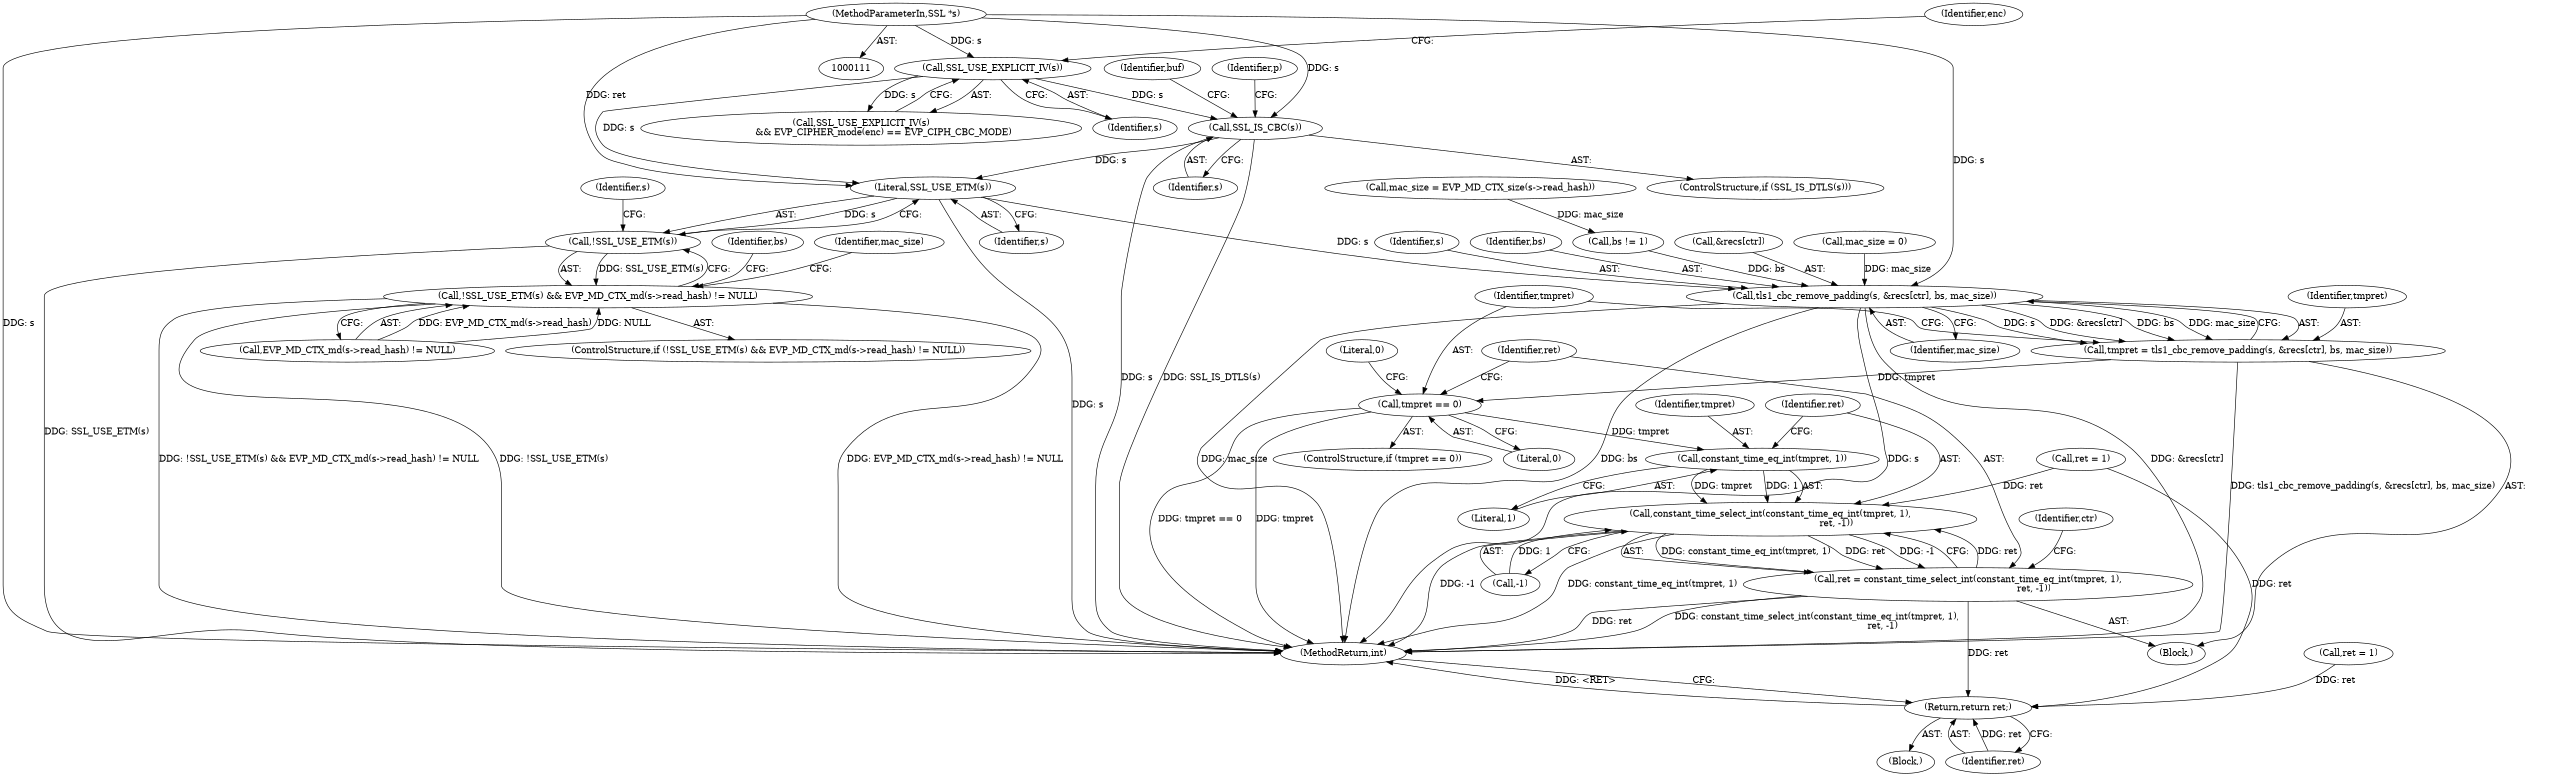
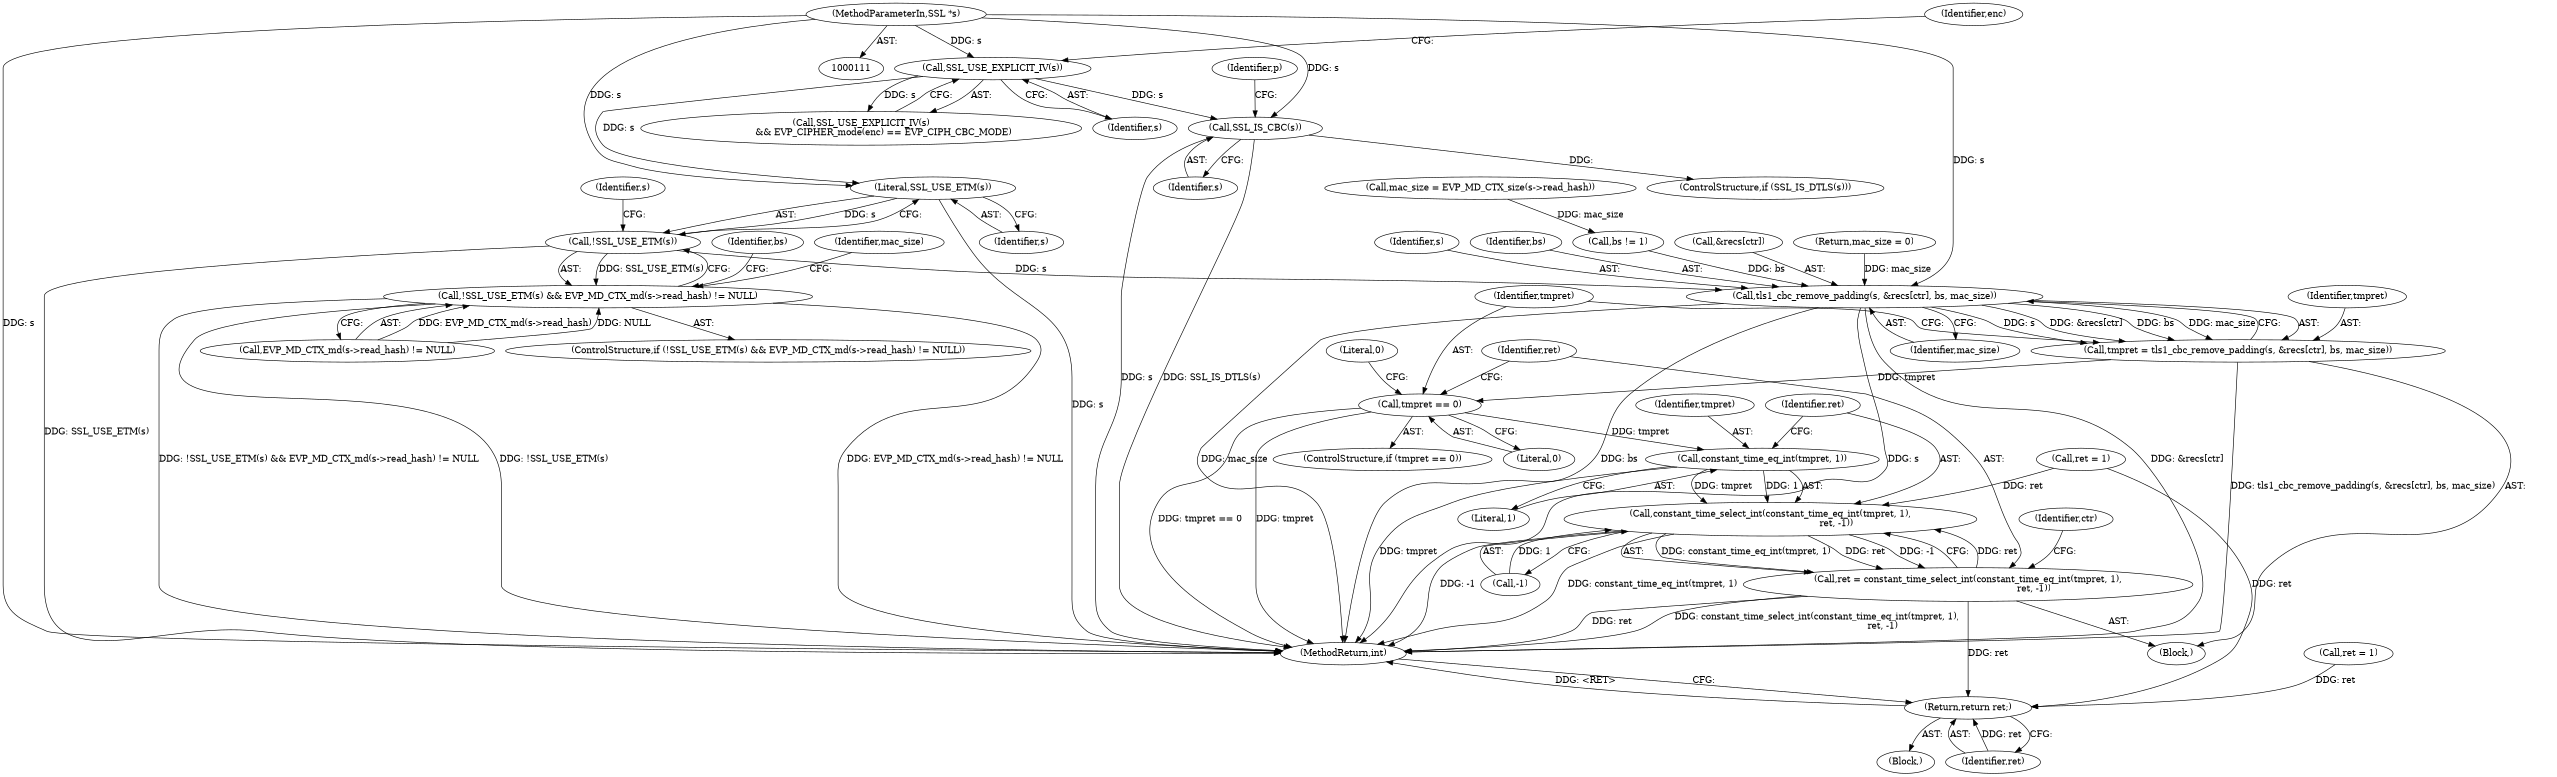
  digraph {
    n1 [label="(Call,SSL_IS_CBC(s))"]
    n2 [label="(Literal,SSL_USE_ETM(s))"]
    n3 [label="(MethodReturn,int)"]
    n4 [label="(ControlStructure,if (SSL_IS_DTLS(s)))"]
    n5 [label="(Identifier,s)"]
    n6 [label="(Call,tls1_cbc_remove_padding(s, &recs[ctr], bs, mac_size))"]
    n7 [label="(Call,!SSL_USE_ETM(s))"]
    n8 [label="(Identifier,s)"]
    n9 [label="(Return,return ret;)"]
    n10 [label="(Call,SSL_USE_EXPLICIT_IV(s))"]
    n11 [label="(Identifier,s)"]
    n12 [label="(Call,SSL_USE_EXPLICIT_IV(s)\n                && EVP_CIPHER_mode(enc) == EVP_CIPH_CBC_MODE)"]
    n13 [label="(MethodParameterIn,SSL *s)"]
    1000111
    n15 [label="(Call,tmpret = tls1_cbc_remove_padding(s, &recs[ctr], bs, mac_size))"]
    n16 [label="(Identifier,mac_size)"]
    n17 [label="(Call,!SSL_USE_ETM(s) && EVP_MD_CTX_md(s->read_hash) != NULL)"]
    n18 [label="(Call,EVP_MD_CTX_md(s->read_hash) != NULL)"]
    n19 [label="(ControlStructure,if (!SSL_USE_ETM(s) && EVP_MD_CTX_md(s->read_hash) != NULL))"]
    n20 [label="(Call,tmpret == 0)"]
    n21 [label="(Block,)"]
    n22 [label="(Call,constant_time_eq_int(tmpret, 1))"]
    n23 [label="(ControlStructure,if (tmpret == 0))"]
    n24 [label="(Literal,0)"]
    n25 [label="(Call,constant_time_select_int(constant_time_eq_int(tmpret, 1),\n                                               ret, -1))"]
    n26 [label="(Literal,1)"]
    n27 [label="(Call,ret = constant_time_select_int(constant_time_eq_int(tmpret, 1),\n                                               ret, -1))"]
    n28 [label="(Call,-1)"]
    n29 [label="(Block,)"]
    n30 [label="(Identifier,ret)"]
    n31 [label="(Identifier,s)"]
    n32 [label="(Identifier,bs)"]
    n33 [label="(Identifier,tmpret)"]
    n34 [label="(Identifier,ret)"]
    n35 [label="(Call,ret = 1)"]
    n36 [label="(Identifier,s)"]
    n37 [label="(Identifier,mac_size)"]
    n38 [label="(Call,mac_size = EVP_MD_CTX_size(s->read_hash))"]
    n39 [label="(Call,bs != 1)"]
    n40 [label="(Identifier,tmpret)"]
-   n41 [label="(Identifier,buf)"]
    n42 [label="(Identifier,bs)"]
    n43 [label="(Identifier,ctr)"]
    n44 [label="(Literal,0)"]
    n45 [label="(Identifier,enc)"]
    n46 [label="(Call,&recs[ctr])"]
-   n47 [label="(Call,mac_size = 0)"]
+   n47 [label="(Return,mac_size = 0)"]
    n48 [label="(Identifier,tmpret)"]
    n49 [label="(Identifier,p)"]
    n50 [label="(Identifier,ret)"]
    n51 [label="(Call,ret = 1)"]
-   n1 -> n2 [label="DDG: s"]
    n1 -> n3 [label="DDG: s"]
    n1 -> n3 [label="DDG: SSL_IS_DTLS(s)"]
-   n1 -> n4 [label="AST: "]
+   n1 -> n4 [label="DDG: "]
    n1 -> n5 [label="CFG: "]
    n2 -> n3 [label="DDG: s"]
-   n2 -> n6 [label="DDG: s"]
+   n7 -> n6 [label="DDG: s"]
    n2 -> n7 [label="AST: "]
    n2 -> n7 [label="DDG: s"]
    n2 -> n8 [label="CFG: "]
    n3 -> n9 [label="CFG: "]
    n5 -> n1 [label="AST: "]
    n6 -> n3 [label="DDG: mac_size"]
    n6 -> n3 [label="DDG: bs"]
    n6 -> n3 [label="DDG: s"]
    n6 -> n3 [label="DDG: &recs[ctr]"]
    n6 -> n15 [label="AST: "]
    n6 -> n15 [label="DDG: s"]
    n6 -> n15 [label="DDG: &recs[ctr]"]
    n6 -> n15 [label="DDG: bs"]
    n6 -> n15 [label="DDG: mac_size"]
    n6 -> n16 [label="CFG: "]
    n7 -> n2 [label="CFG: "]
    n7 -> n3 [label="DDG: SSL_USE_ETM(s)"]
    n7 -> n17 [label="AST: "]
    n7 -> n17 [label="DDG: SSL_USE_ETM(s)"]
    n8 -> n2 [label="AST: "]
    n9 -> n3 [label="DDG: <RET>"]
    n9 -> n29 [label="AST: "]
    n9 -> n30 [label="CFG: "]
    n10 -> n1 [label="DDG: s"]
    n10 -> n2 [label="DDG: s"]
    n10 -> n11 [label="CFG: "]
    n10 -> n12 [label="AST: "]
    n10 -> n12 [label="DDG: s"]
    n11 -> n10 [label="AST: "]
    n12 -> n10 [label="CFG: "]
    n13 -> n1 [label="DDG: s"]
-   n13 -> n2 [label="DDG: ret"]
+   n13 -> n2 [label="DDG: s"]
    n13 -> n3 [label="DDG: s"]
    n13 -> n6 [label="DDG: s"]
    n13 -> n10 [label="DDG: s"]
    n13 -> 1000111 [label="AST: "]
    n15 -> n3 [label="DDG: tls1_cbc_remove_padding(s, &recs[ctr], bs, mac_size)"]
    n15 -> n6 [label="CFG: "]
    n15 -> n20 [label="DDG: tmpret"]
    n15 -> n21 [label="AST: "]
    n16 -> n6 [label="AST: "]
    n17 -> n3 [label="DDG: !SSL_USE_ETM(s) && EVP_MD_CTX_md(s->read_hash) != NULL"]
    n17 -> n3 [label="DDG: !SSL_USE_ETM(s)"]
    n17 -> n3 [label="DDG: EVP_MD_CTX_md(s->read_hash) != NULL"]
    n17 -> n7 [label="CFG: "]
    n17 -> n18 [label="CFG: "]
    n17 -> n19 [label="AST: "]
    n18 -> n17 [label="AST: "]
    n18 -> n17 [label="DDG: EVP_MD_CTX_md(s->read_hash)"]
    n18 -> n17 [label="DDG: NULL"]
    n20 -> n3 [label="DDG: tmpret == 0"]
    n20 -> n3 [label="DDG: tmpret"]
    n20 -> n22 [label="DDG: tmpret"]
    n20 -> n23 [label="AST: "]
    n20 -> n24 [label="CFG: "]
+   n22 -> n3 [label="DDG: tmpret"]
    n22 -> n25 [label="AST: "]
    n22 -> n25 [label="DDG: tmpret"]
    n22 -> n25 [label="DDG: 1"]
    n22 -> n26 [label="CFG: "]
    n24 -> n20 [label="AST: "]
    n25 -> n3 [label="DDG: -1"]
    n25 -> n3 [label="DDG: constant_time_eq_int(tmpret, 1)"]
    n25 -> n27 [label="AST: "]
    n25 -> n27 [label="DDG: constant_time_eq_int(tmpret, 1)"]
    n25 -> n27 [label="DDG: ret"]
    n25 -> n27 [label="DDG: -1"]
    n25 -> n28 [label="CFG: "]
    n26 -> n22 [label="AST: "]
    n27 -> n3 [label="DDG: constant_time_select_int(constant_time_eq_int(tmpret, 1),\n                                               ret, -1)"]
    n27 -> n3 [label="DDG: ret"]
    n27 -> n9 [label="DDG: ret"]
    n27 -> n21 [label="AST: "]
    n27 -> n25 [label="CFG: "]
    n27 -> n25 [label="DDG: ret"]
    n28 -> n25 [label="AST: "]
    n28 -> n25 [label="DDG: 1"]
    n30 -> n9 [label="AST: "]
    n30 -> n9 [label="DDG: ret"]
    n31 -> n6 [label="AST: "]
    n32 -> n6 [label="AST: "]
    n33 -> n22 [label="AST: "]
    n34 -> n20 [label="CFG: "]
    n34 -> n27 [label="AST: "]
    n35 -> n9 [label="DDG: ret"]
    n36 -> n7 [label="CFG: "]
    n37 -> n17 [label="CFG: "]
    n38 -> n39 [label="DDG: mac_size"]
    n39 -> n6 [label="DDG: bs"]
    n40 -> n15 [label="CFG: "]
    n40 -> n20 [label="AST: "]
-   n41 -> n1 [label="CFG: "]
    n42 -> n17 [label="CFG: "]
    n43 -> n27 [label="CFG: "]
    n44 -> n20 [label="CFG: "]
    n45 -> n10 [label="CFG: "]
    n46 -> n6 [label="AST: "]
    n47 -> n6 [label="DDG: mac_size"]
    n48 -> n15 [label="AST: "]
    n49 -> n1 [label="CFG: "]
    n50 -> n22 [label="CFG: "]
    n50 -> n25 [label="AST: "]
    n51 -> n9 [label="DDG: ret"]
    n51 -> n25 [label="DDG: ret"]
  }
